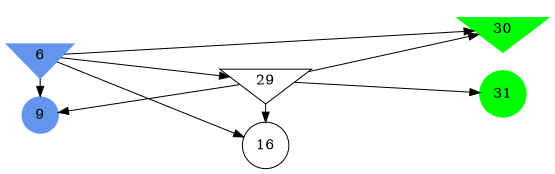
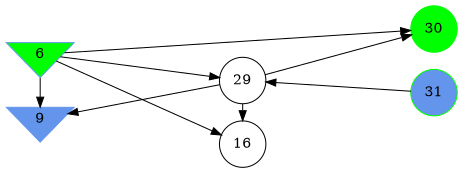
  digraph {
    rankdir=LR
    ranksep=2.0
    node [color=cornflowerblue shape=circle style=filled]
-   6 [shape=invtriangle]
-   9
+   6 [shape=invtriangle fillcolor=green]
+   9 [shape=invtriangle]
    16 [color=black style=""]
-   29 [color=black shape=invtriangle style=""]
-   30 [color=green shape=invtriangle]
-   31 [color=green]
+   29 [color=black style=""]
+   30 [color=green]
+   31 [color=green fillcolor=cornflowerblue]
    subgraph sub_1 {
      rank=same
      6
      9
    }
    subgraph sub_2 {
      rank=same
      16
      29
    }
    subgraph sub_3 {
      rank=same
      30
      31
    }
    6 -> 9
    6 -> 16
    6 -> 29
    6 -> 30
    29 -> 9
    29 -> 16
    29 -> 30
-   29 -> 31
+   31 -> 29
  }
